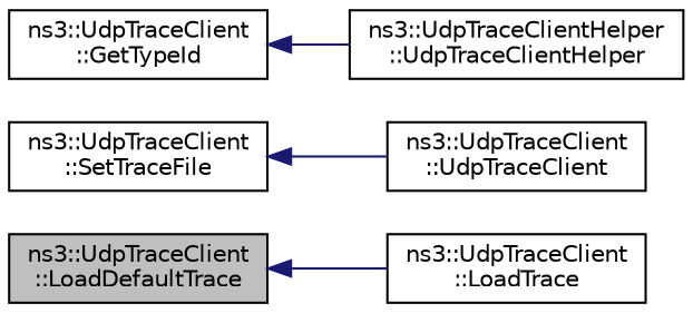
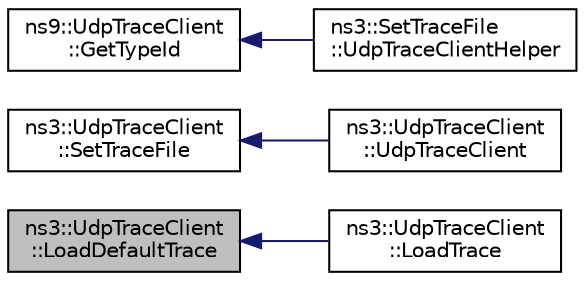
  digraph {
    rankdir=LR
    node [color=black fillcolor=white fontname=Helvetica fontsize=10 shape=record style=filled]
    edge [color=midnightblue dir=back fontname=Helvetica fontsize=10 labelfontname=Helvetica labelfontsize=10 style=solid]
    n1 [fillcolor=grey75 fontcolor=black height=0.2 label="ns3::UdpTraceClient\l::LoadDefaultTrace" width=0.4]
    n2 [height=0.2 label="ns3::UdpTraceClient\l::LoadTrace" width=0.4]
    n3 [height=0.2 label="ns3::UdpTraceClient\l::SetTraceFile" width=0.4]
    n4 [height=0.2 label="ns3::UdpTraceClient\l::UdpTraceClient" width=0.4]
-   n5 [height=0.2 label="ns3::UdpTraceClient\l::GetTypeId" width=0.4]
-   n6 [height=0.2 label="ns3::UdpTraceClientHelper\l::UdpTraceClientHelper" width=0.4]
+   n5 [height=0.2 label="ns9::UdpTraceClient\l::GetTypeId" width=0.4]
+   n6 [height=0.2 label="ns3::SetTraceFile\l::UdpTraceClientHelper" width=0.4]
    n1 -> n2
    n3 -> n4
    n5 -> n6
  }
